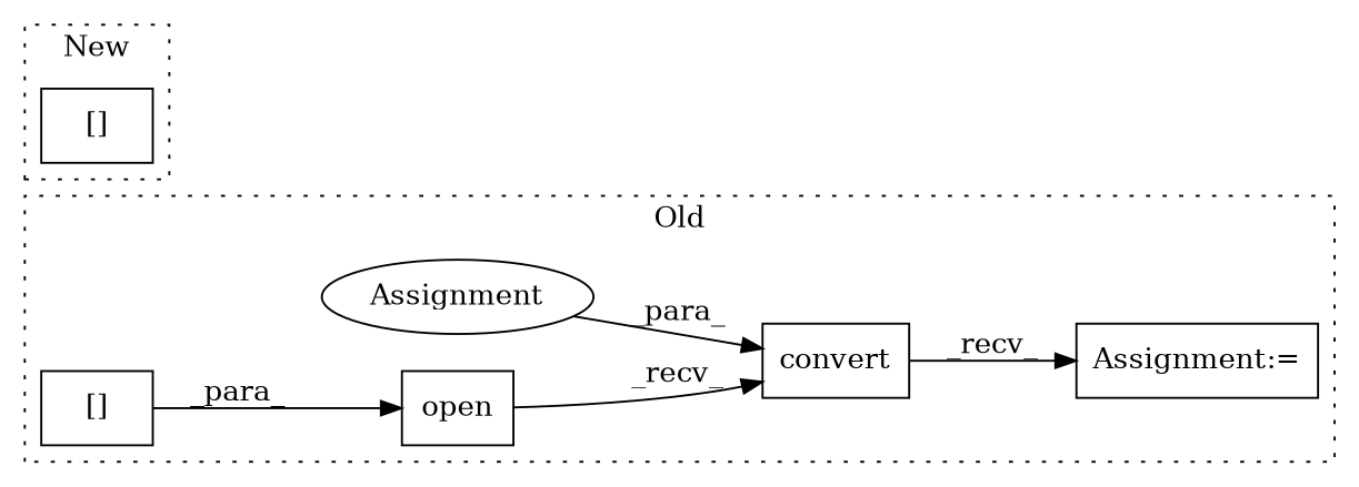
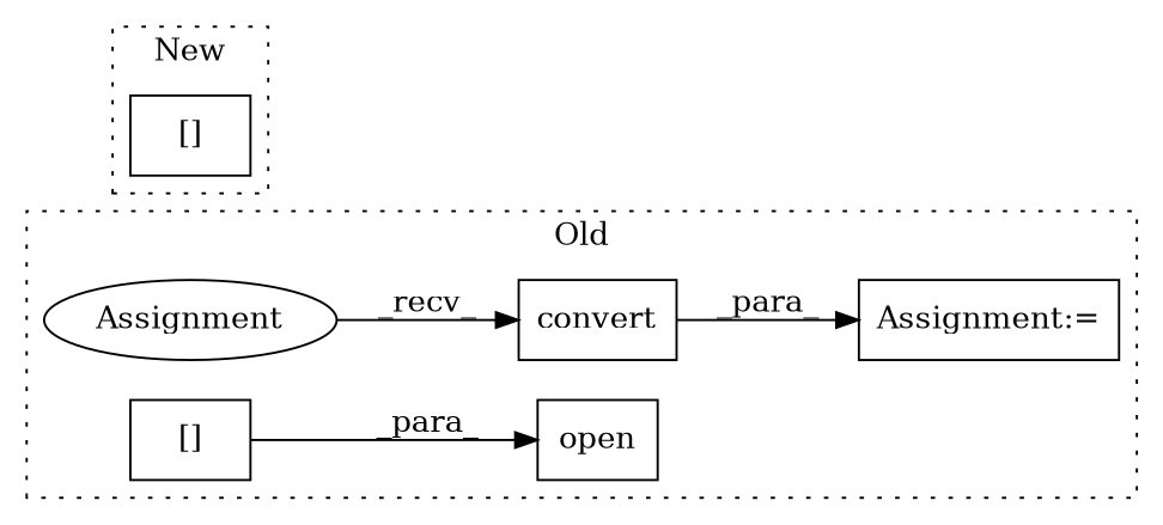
  digraph {
    rankdir=LR
    node [a=32 shape=box]
    n1 [l="8,1" label=convert s="725,738"]
    n2 [a=45 l=5 label=Assignment s=733 shape=ellipse]
    n3 [a=7 l=2 label="Assignment:=" s=811]
    n4 [l="5,1" label=open s="700,723"]
    n5 [a=2 l="12,1" label="[]" s="705,722"]
    n6 [a=2 l="16,1" label="[]" s="601,620"]
    subgraph cluster_1 {
      label=Old
      style=dotted
      n1
      n2
      n3
      n4
      n5
    }
    subgraph cluster_2 {
      label=New
      style=dotted
      n6
    }
-   n1 -> n3 [label=_recv_]
-   n2 -> n1 [label=_para_]
-   n4 -> n1 [label=_recv_]
+   n1 -> n3 [label=_para_]
+   n2 -> n1 [label=_recv_]
    n5 -> n4 [label=_para_]
  }
